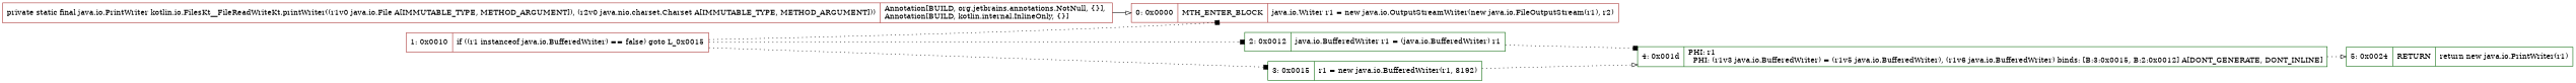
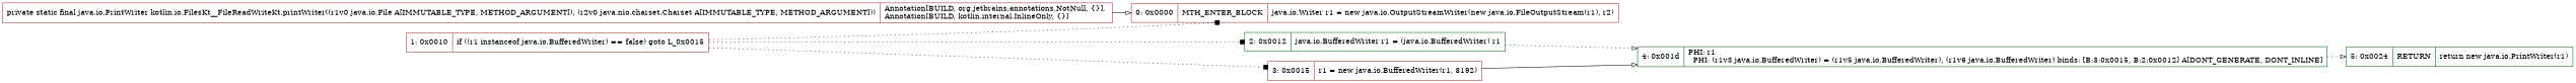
  digraph {
    rankdir=LR
    node [color=brown shape=record]
    edge [arrowhead=onormal style=dotted]
    n1 [label="{0\:\ 0x0000|MTH_ENTER_BLOCK\l|java.io.Writer r1 = new java.io.OutputStreamWriter(new java.io.FileOutputStream(r1), r2)\l}"]
    n2 [label="{1\:\ 0x0010|if ((r1 instanceof java.io.BufferedWriter) == false) goto L_0x0015\l}"]
    n3 [color=darkgreen label="{2\:\ 0x0012|java.io.BufferedWriter r1 = (java.io.BufferedWriter) r1\l}"]
-   n4 [color=darkgreen label="{3\:\ 0x0015|r1 = new java.io.BufferedWriter(r1, 8192)\l}"]
+   n4 [label="{3\:\ 0x0015|r1 = new java.io.BufferedWriter(r1, 8192)\l}"]
    n5 [color=darkgreen label="{4\:\ 0x001d|PHI: r1 \l  PHI: (r1v3 java.io.BufferedWriter) = (r1v5 java.io.BufferedWriter), (r1v6 java.io.BufferedWriter) binds: [B:3:0x0015, B:2:0x0012] A[DONT_GENERATE, DONT_INLINE]\l}"]
    n6 [color=darkgreen label="{5\:\ 0x0024|RETURN\l|return new java.io.PrintWriter(r1)\l}"]
    n7 [label="{private static final java.io.PrintWriter kotlin.io.FilesKt__FileReadWriteKt.printWriter((r1v0 java.io.File A[IMMUTABLE_TYPE, METHOD_ARGUMENT]), (r2v0 java.nio.charset.Charset A[IMMUTABLE_TYPE, METHOD_ARGUMENT]))  | Annotation[BUILD, org.jetbrains.annotations.NotNull, \{\}], \lAnnotation[BUILD, kotlin.internal.InlineOnly, \{\}]\l}"]
    n2 -> n1 [arrowhead=box]
    n2 -> n3 [arrowhead=box]
    n2 -> n4 [arrowhead=box]
-   n3 -> n5 [arrowhead=box]
-   n4 -> n5
+   n3 -> n5
+   n4 -> n5 [style=solid]
    n5 -> n6
    n7 -> n1 [style=solid]
  }
